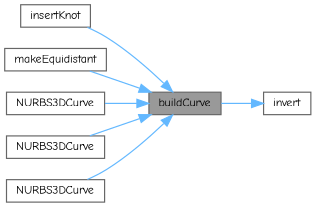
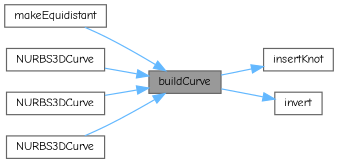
  digraph {
    fontname="Comic Neue"
    rankdir=RL
    node [color=grey40 fillcolor=white fontname="Comic Neue" fontsize=10 shape=box style=filled]
    edge [color=steelblue1 dir=back fontname="Comic Neue" fontsize=10 labelfontname=Helvetica labelfontsize=10 style=solid]
    n1 [color=gray40 fillcolor=grey60 fontcolor=black height=0.2 label=buildCurve width=0.4]
    n2 [height=0.2 label=insertKnot width=0.4]
    n3 [height=0.2 label=makeEquidistant width=0.4]
    n4 [height=0.2 label=NURBS3DCurve width=0.4]
    n5 [height=0.2 label=NURBS3DCurve width=0.4]
    n6 [height=0.2 label=NURBS3DCurve width=0.4]
    n7 [height=0.2 label=invert width=0.4]
-   n1 -> n2
+   n2 -> n1
    n1 -> n3
    n1 -> n4
    n1 -> n5
    n1 -> n6
    n7 -> n1
  }
